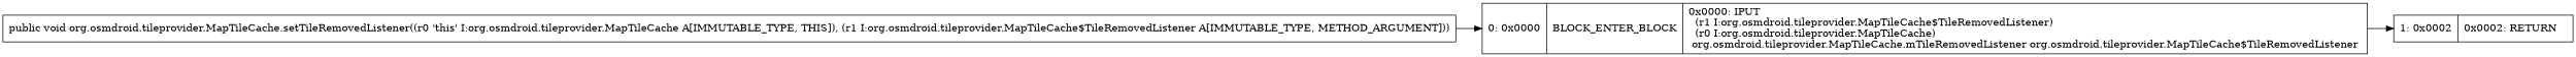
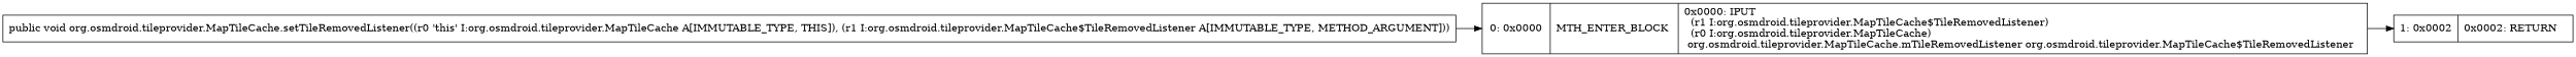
  digraph {
    rankdir=LR
    node [shape=record]
-   n1 [label="{0\:\ 0x0000|BLOCK_ENTER_BLOCK\l|0x0000: IPUT  \l  (r1 I:org.osmdroid.tileprovider.MapTileCache$TileRemovedListener)\l  (r0 I:org.osmdroid.tileprovider.MapTileCache)\l org.osmdroid.tileprovider.MapTileCache.mTileRemovedListener org.osmdroid.tileprovider.MapTileCache$TileRemovedListener \l}"]
+   n1 [label="{0\:\ 0x0000|MTH_ENTER_BLOCK\l|0x0000: IPUT  \l  (r1 I:org.osmdroid.tileprovider.MapTileCache$TileRemovedListener)\l  (r0 I:org.osmdroid.tileprovider.MapTileCache)\l org.osmdroid.tileprovider.MapTileCache.mTileRemovedListener org.osmdroid.tileprovider.MapTileCache$TileRemovedListener \l}"]
    n2 [label="{1\:\ 0x0002|0x0002: RETURN   \l}"]
    n3 [label="{public void org.osmdroid.tileprovider.MapTileCache.setTileRemovedListener((r0 'this' I:org.osmdroid.tileprovider.MapTileCache A[IMMUTABLE_TYPE, THIS]), (r1 I:org.osmdroid.tileprovider.MapTileCache$TileRemovedListener A[IMMUTABLE_TYPE, METHOD_ARGUMENT])) }"]
    n1 -> n2
    n3 -> n1
  }
